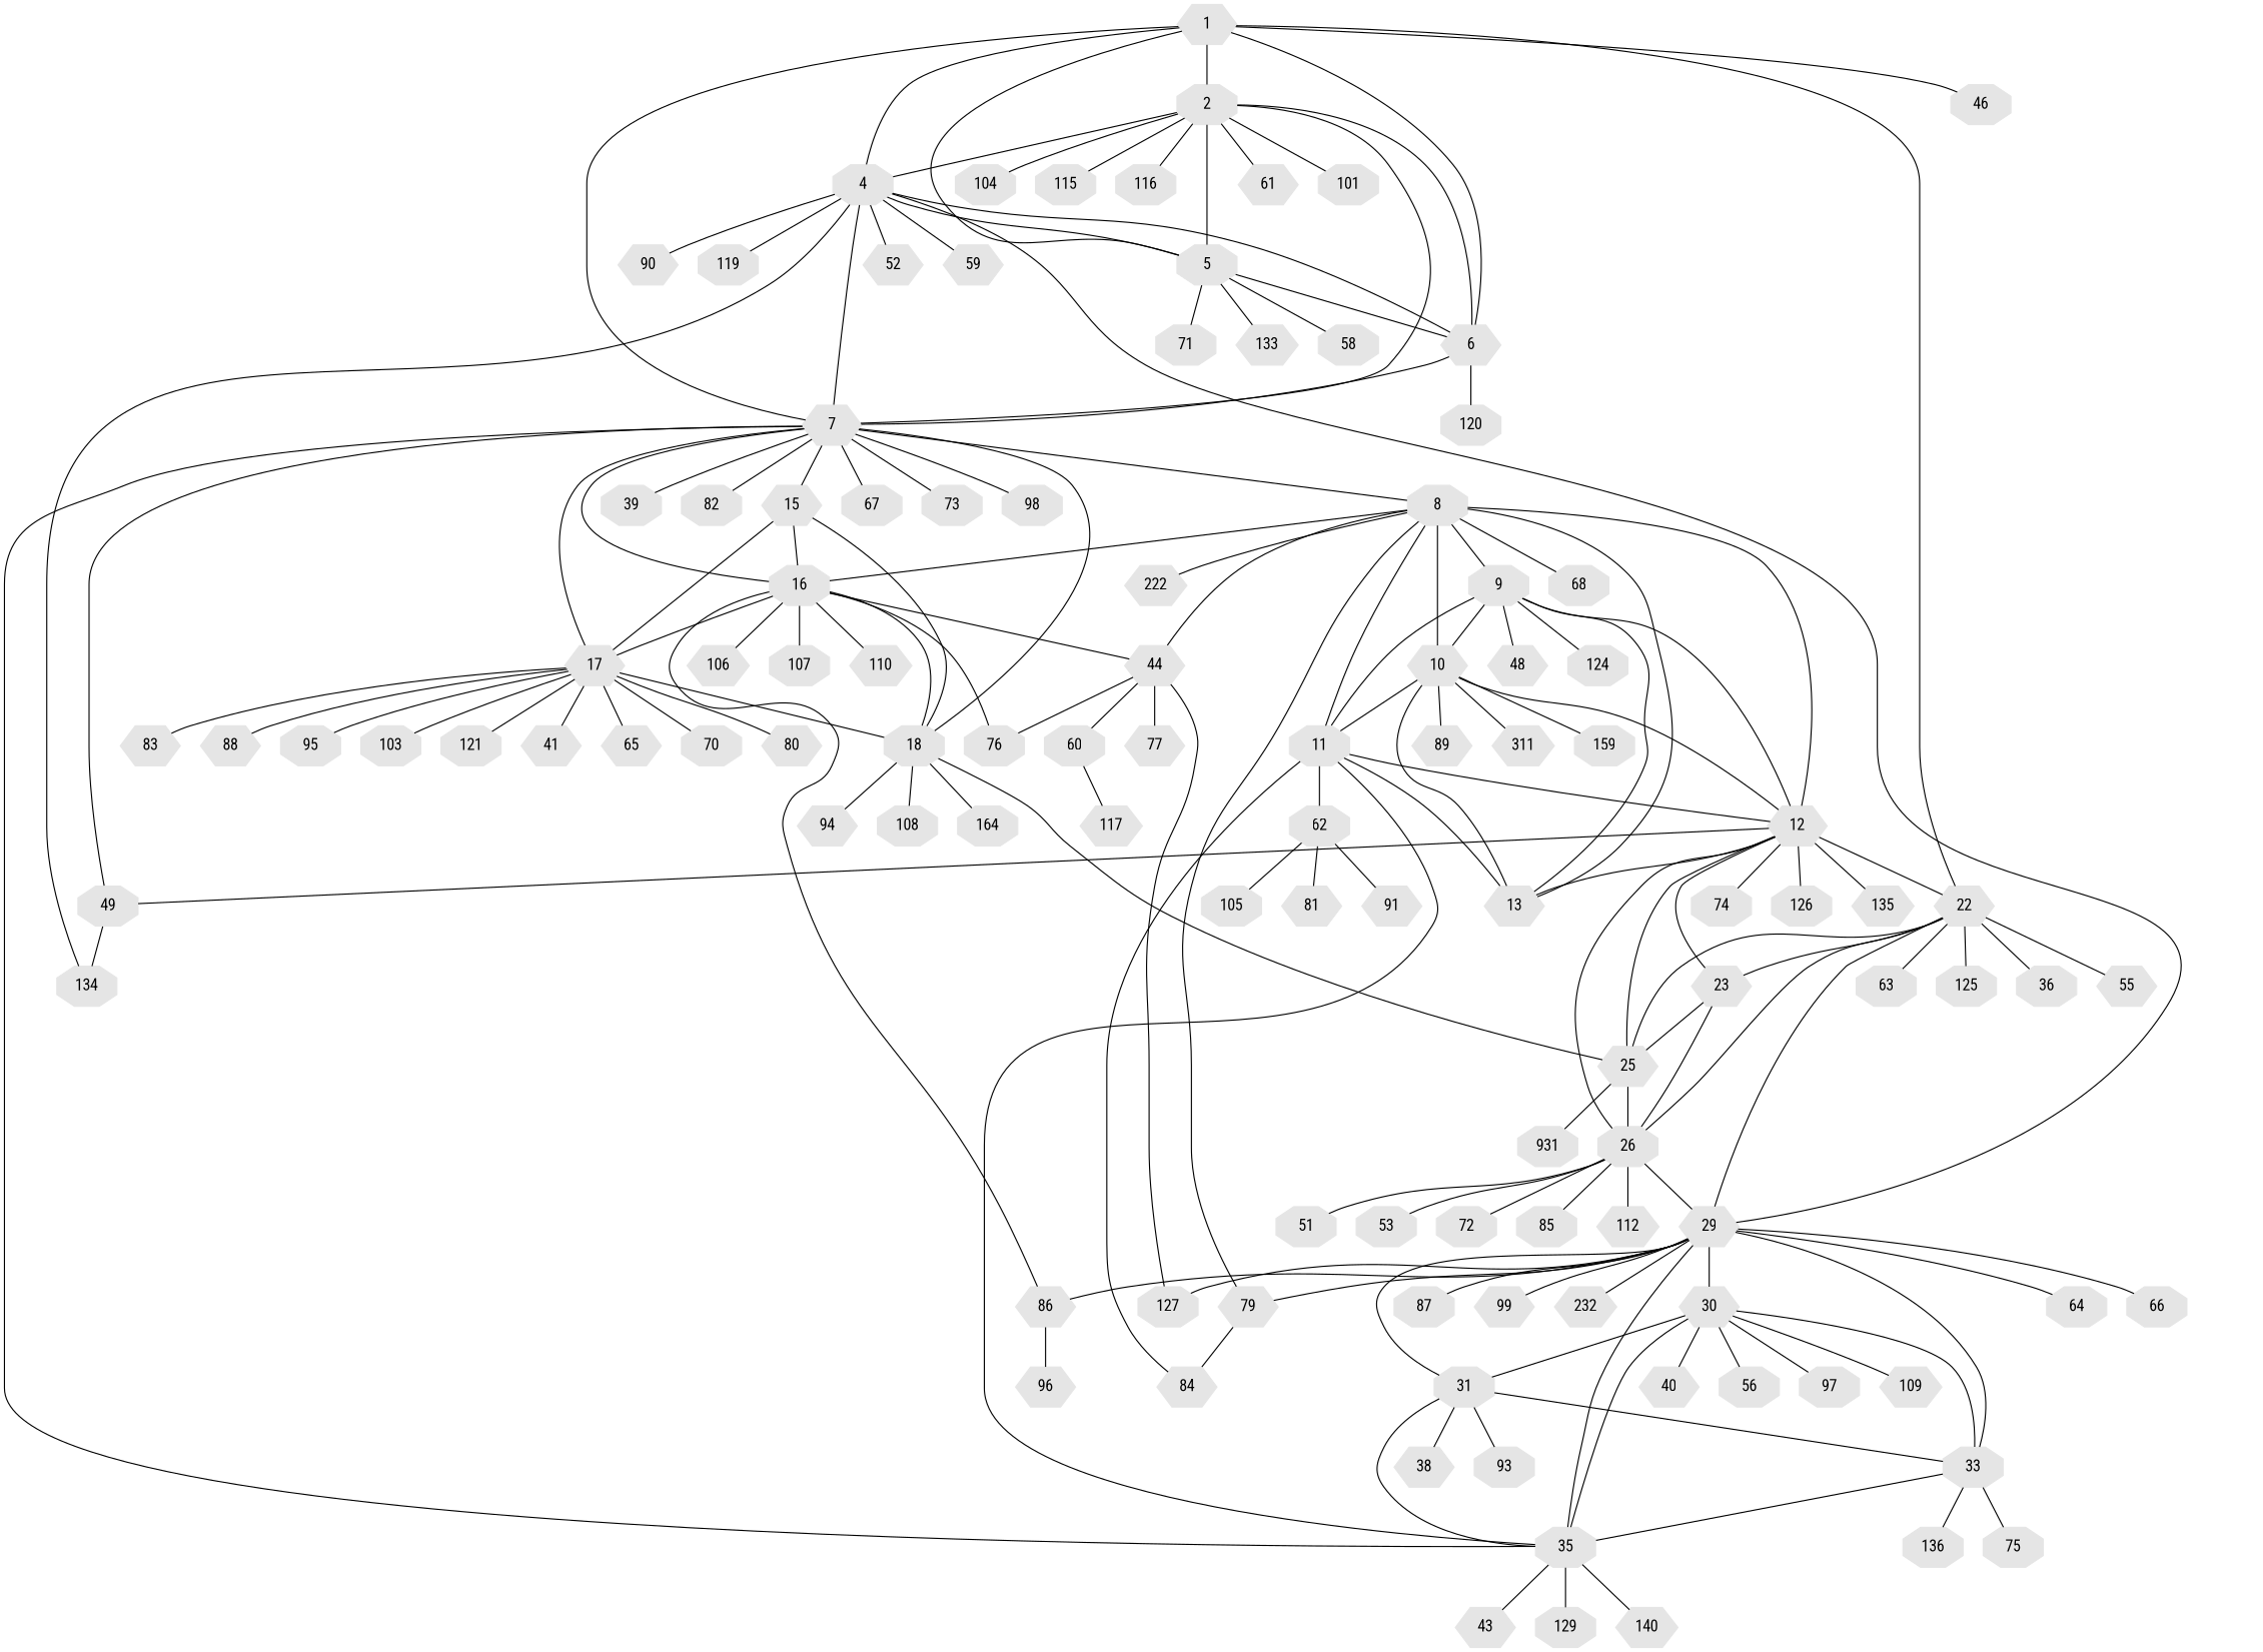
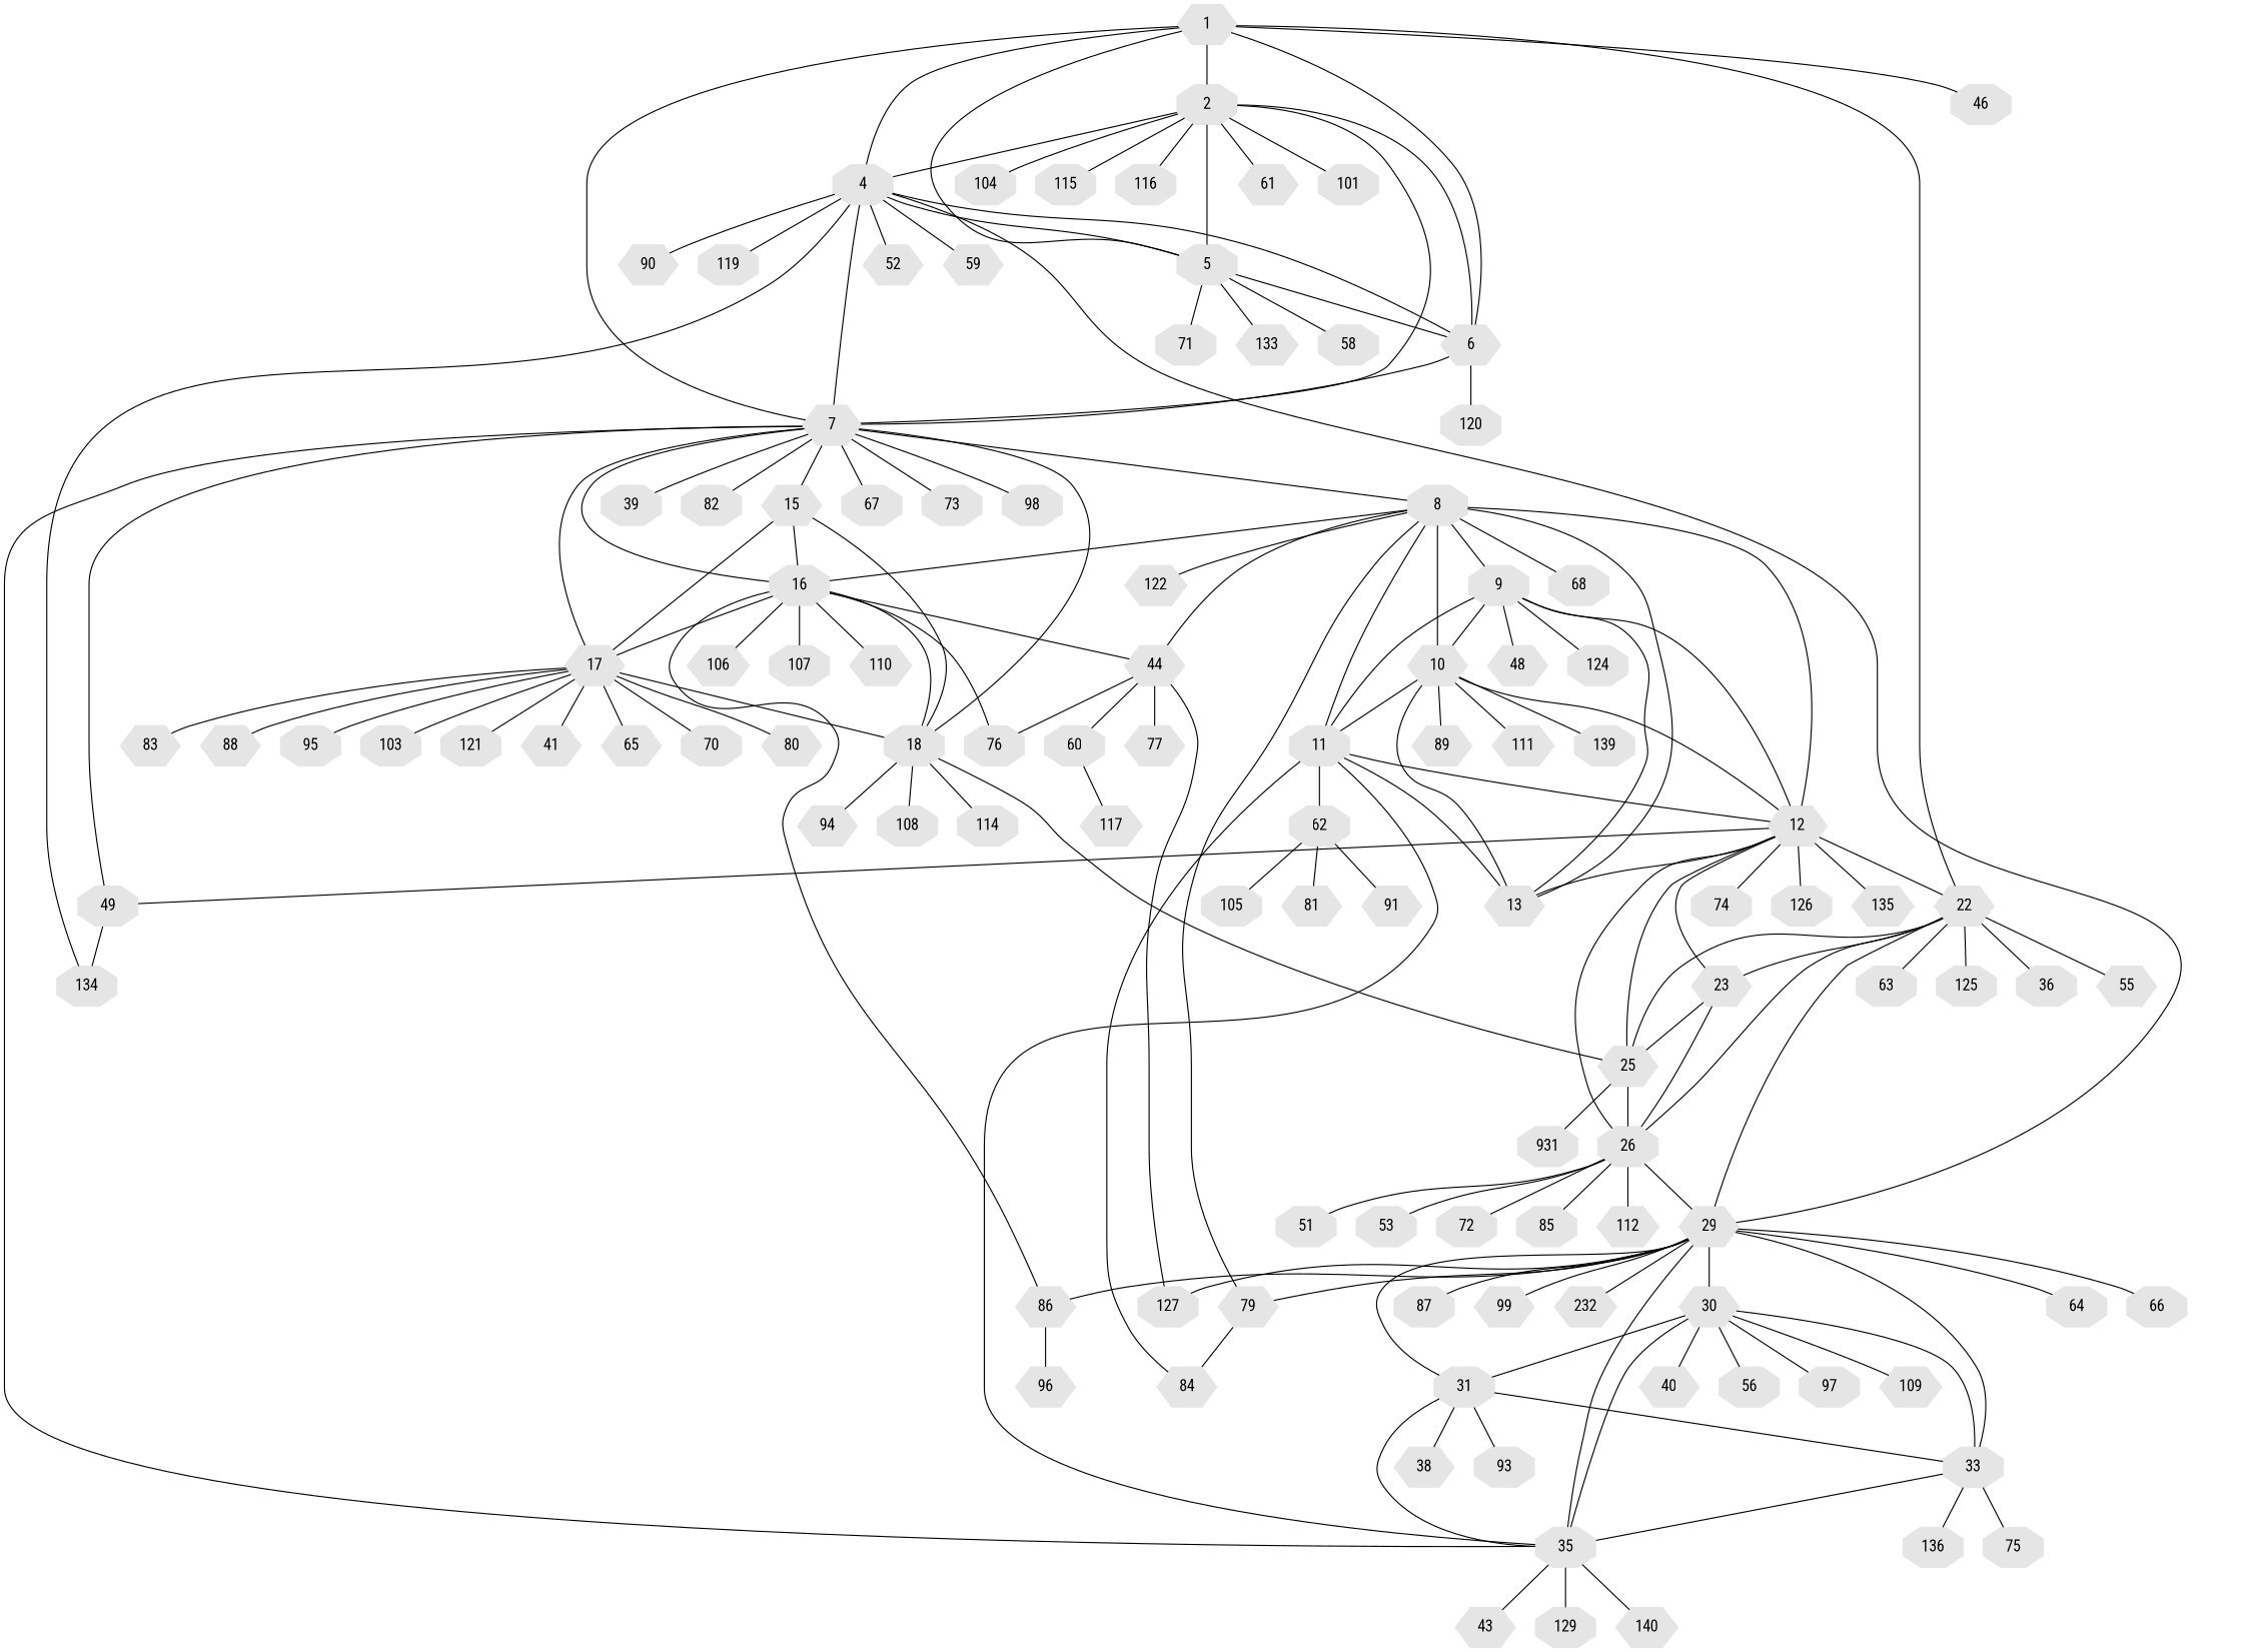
  graph {
    fontname="Roboto Condensed"
    node [color=gray90 fontname="Roboto Condensed" shape=octagon style=filled]
    edge [fontname="Roboto Condensed"]
    2 [super="+3"]
    4 [super="+50"]
    5 [super="+118"]
    6 [shape=hexagon super="+54"]
    7 [shape=hexagon super="+19"]
    61 [shape=hexagon]
    101
    104
    115
    116
    1 [shape=hexagon]
    22 [shape=hexagon super="+100"]
    46 [super="+57"]
    29 [shape=hexagon super="+32"]
    52 [shape=hexagon]
    59 [shape=hexagon]
    90 [shape=hexagon]
    119
    134
    58
    71
    133 [shape=hexagon]
    120
    8 [super="+14"]
    15 [shape=hexagon super="+69"]
    16 [super="+130"]
    17 [shape=hexagon super="+20"]
    18 [super="+21"]
    35
    39
    n31 [label=82]
    49
    67
    73
    98
    23 [shape=hexagon]
    25 [shape=hexagon super="+28"]
    26 [super="+27"]
    36 [super="+45"]
    55 [shape=hexagon]
    63
    125
    79 [shape=hexagon]
    86 [shape=hexagon]
    30 [shape=hexagon super="+34"]
    31 [super="+37"]
    33 [super="+47"]
    64
    66
    87 [super="+113"]
    99 [shape=hexagon]
    127
    n53 [label=232 shape=hexagon]
    9 [super="+137"]
    10 [shape=hexagon super="+92"]
    11 [super="+123"]
    12 [shape=hexagon super="+24"]
    13 [shape=hexagon super="+78"]
    44 [shape=hexagon super="+102"]
    68
-   122 [shape=hexagon label=222]
+   122 [shape=hexagon]
    76
    106 [shape=hexagon]
    107
    110 [shape=hexagon]
    41 [shape=hexagon]
    65 [shape=hexagon]
    70
    80 [shape=hexagon]
    83 [shape=hexagon]
    88 [shape=hexagon]
    95
    103
    121
    94 [shape=hexagon]
    108
-   114 [label=164]
+   114
    43 [shape=hexagon]
    129
    140 [shape=hexagon]
    48 [shape=hexagon]
    124
    89 [shape=hexagon]
-   111 [shape=hexagon label=311]
-   139 [label=159]
+   111 [shape=hexagon]
+   139
    62 [super="+138"]
    84 [shape=hexagon]
    74
    126
    135 [shape=hexagon]
    60
    77 [shape=hexagon]
    81 [shape=hexagon]
    91 [shape=hexagon]
    105
    n96 [label=931]
    51
    53
    72
    85
    112 [shape=hexagon]
    96 [shape=hexagon]
    40 [shape=hexagon super="+128"]
    56
    97
    109 [shape=hexagon]
    38 [shape=hexagon]
    93
    75 [super="+82"]
    136
    117 [shape=hexagon]
    2 -- 4 [weight=2]
    2 -- 5 [weight=2]
    2 -- 6 [weight=2]
    2 -- 7 [weight=2]
    2 -- 61
    2 -- 101
    2 -- 104
    2 -- 115
    2 -- 116
    4 -- 5
    4 -- 6
    4 -- 7
    4 -- 29
    4 -- 52
    4 -- 59
    4 -- 90
    4 -- 119
    4 -- 134
    5 -- 6
    5 -- 58
    5 -- 71
    5 -- 133
    6 -- 7
    6 -- 120
    7 -- 8
    7 -- 15
    7 -- 16
    7 -- 17 [weight=2]
    7 -- 18 [weight=2]
    7 -- 35
    7 -- 39
    7 -- n31
    7 -- 49
    7 -- 67
    7 -- 73
    7 -- 98
    1 -- 2 [weight=2]
    1 -- 4
    1 -- 5
    1 -- 6
    1 -- 7
    1 -- 22
    1 -- 46
    22 -- 29
    22 -- 23
    22 -- 25 [weight=2]
    22 -- 26 [weight=2]
    22 -- 36
    22 -- 55
    22 -- 63
    22 -- 125
    29 -- 35 [weight=2]
    29 -- 79
    29 -- 86
    29 -- 30 [weight=4]
    29 -- 31 [weight=2]
    29 -- 33 [weight=2]
    29 -- 64
    29 -- 66
    29 -- 87
    29 -- 99
    29 -- 127
    29 -- n53
    8 -- 16
    8 -- 79
    8 -- 9 [weight=2]
    8 -- 10 [weight=2]
    8 -- 11 [weight=2]
    8 -- 12 [weight=2]
    8 -- 13 [weight=2]
    8 -- 44
    8 -- 68
    8 -- 122
    15 -- 16
    15 -- 17 [weight=2]
    15 -- 18 [weight=2]
    16 -- 17 [weight=2]
    16 -- 18 [weight=2]
    16 -- 86
    16 -- 44
    16 -- 76
    16 -- 106
    16 -- 107
    16 -- 110
    17 -- 18 [weight=4]
    17 -- 41
    17 -- 65
    17 -- 70
    17 -- 80
    17 -- 83
    17 -- 88
    17 -- 95
    17 -- 103
    17 -- 121
    18 -- 25
    18 -- 94
    18 -- 108
    18 -- 114
    35 -- 43
    35 -- 129
    35 -- 140
    49 -- 134
    23 -- 25 [weight=2]
    23 -- 26 [weight=2]
    25 -- 26 [weight=4]
    25 -- n96
    26 -- 29
    26 -- 51
    26 -- 53
    26 -- 72
    26 -- 85
    26 -- 112
    79 -- 84
    86 -- 96
    30 -- 35 [weight=2]
    30 -- 31 [weight=2]
    30 -- 33 [weight=2]
    30 -- 40
    30 -- 56
    30 -- 97
    30 -- 109
    31 -- 35
    31 -- 33
    31 -- 38
    31 -- 93
    33 -- 35
    33 -- 75
    33 -- 136
    9 -- 10
    9 -- 11
    9 -- 12
    9 -- 13
    9 -- 48
    9 -- 124
    10 -- 11
    10 -- 12
    10 -- 13
    10 -- 89
    10 -- 111
    10 -- 139
    11 -- 35
    11 -- 12
    11 -- 13
    11 -- 62
    11 -- 84
    12 -- 22
    12 -- 49
    12 -- 23
    12 -- 25 [weight=2]
    12 -- 26 [weight=2]
    12 -- 13
    12 -- 74
    12 -- 126
    12 -- 135
    44 -- 127
    44 -- 76
    44 -- 60
    44 -- 77
    62 -- 81
    62 -- 91
    62 -- 105
    60 -- 117
  }
